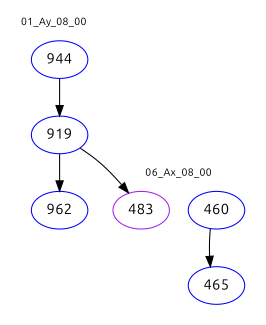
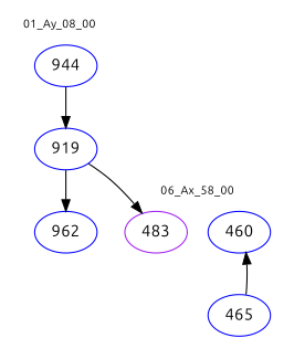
  digraph {
    fontname=Ubuntu
    node [color=blue fontname=Ubuntu]
    edge [color=black fontname=Ubuntu]
    n1 [label=944]
    n2 [label=919]
    n3 [label=962]
    n4 [label=460]
    n5 [label=465]
    n6 [color=purple label=483]
    subgraph cluster_1 {
      color=white
      fontsize=10
      label="01_Ay_08_00"
      n1
      n2
      n3
    }
    subgraph cluster_2 {
      color=white
      fontsize=10
-     label="06_Ax_08_00"
+     label="06_Ax_58_00"
      n4
      n5
      n6
    }
    n1 -> n2
    n2 -> n3
    n2 -> n6
-   n4 -> n5
+   n5 -> n4
  }
